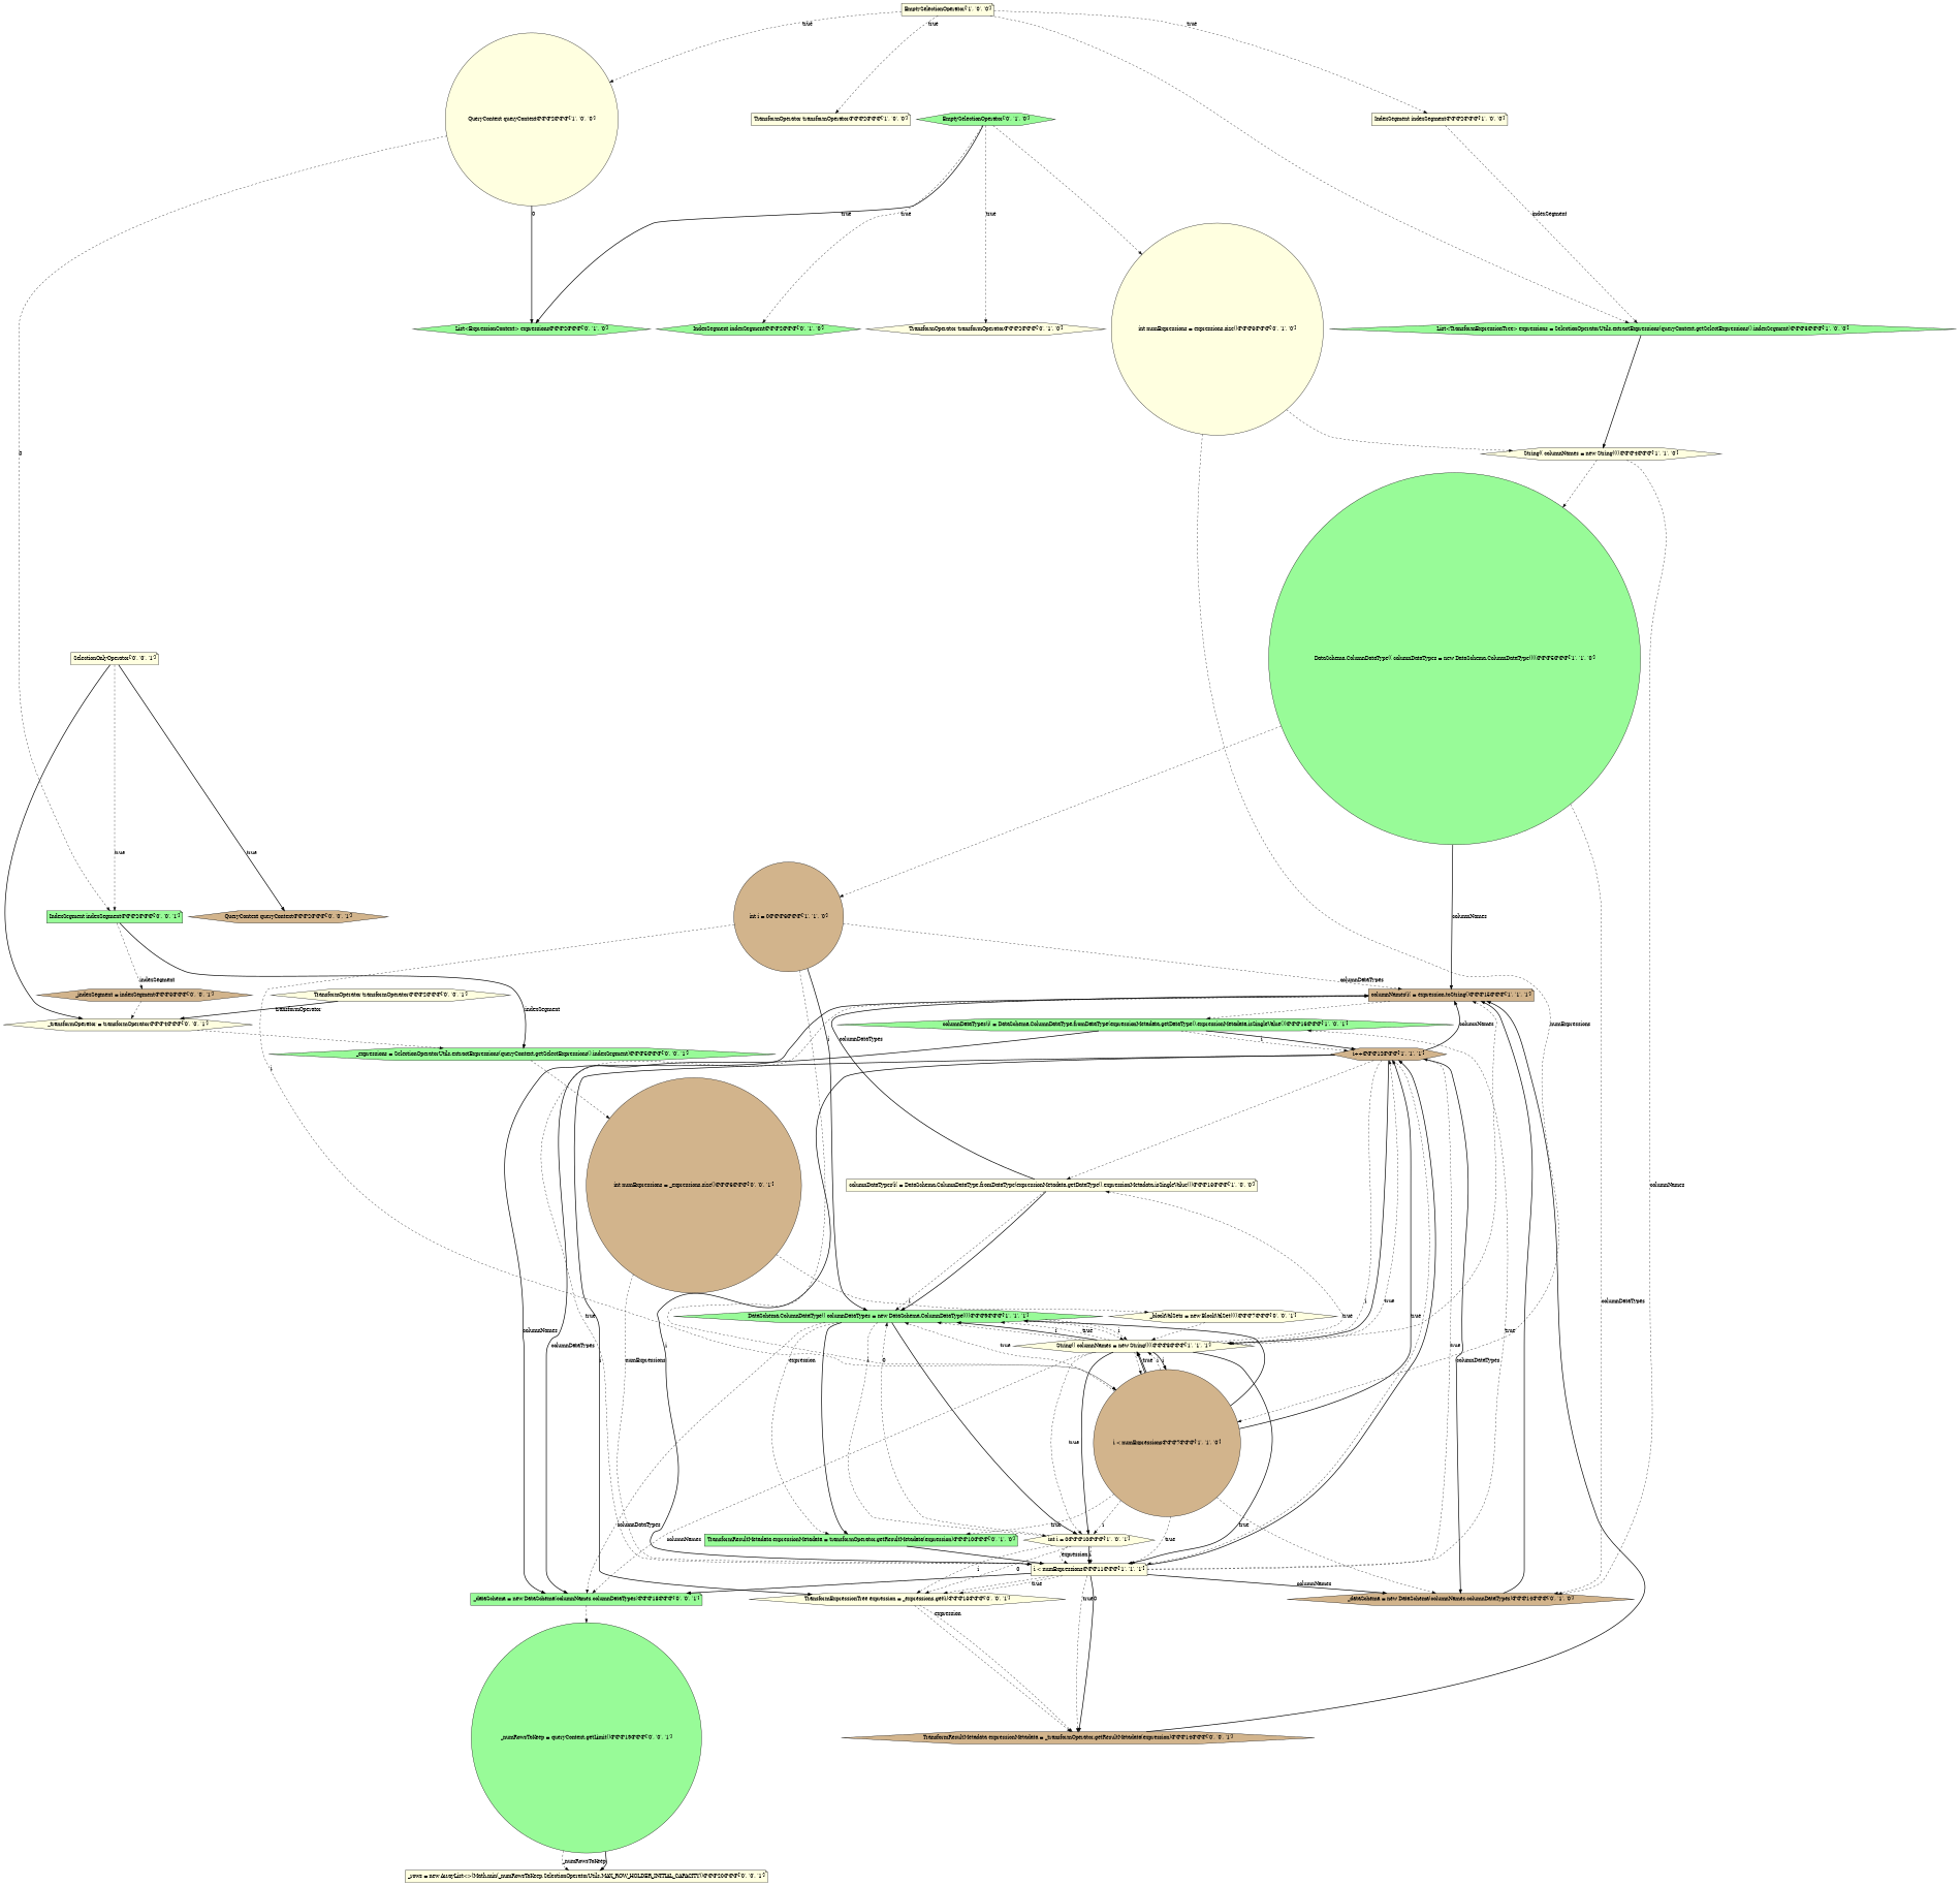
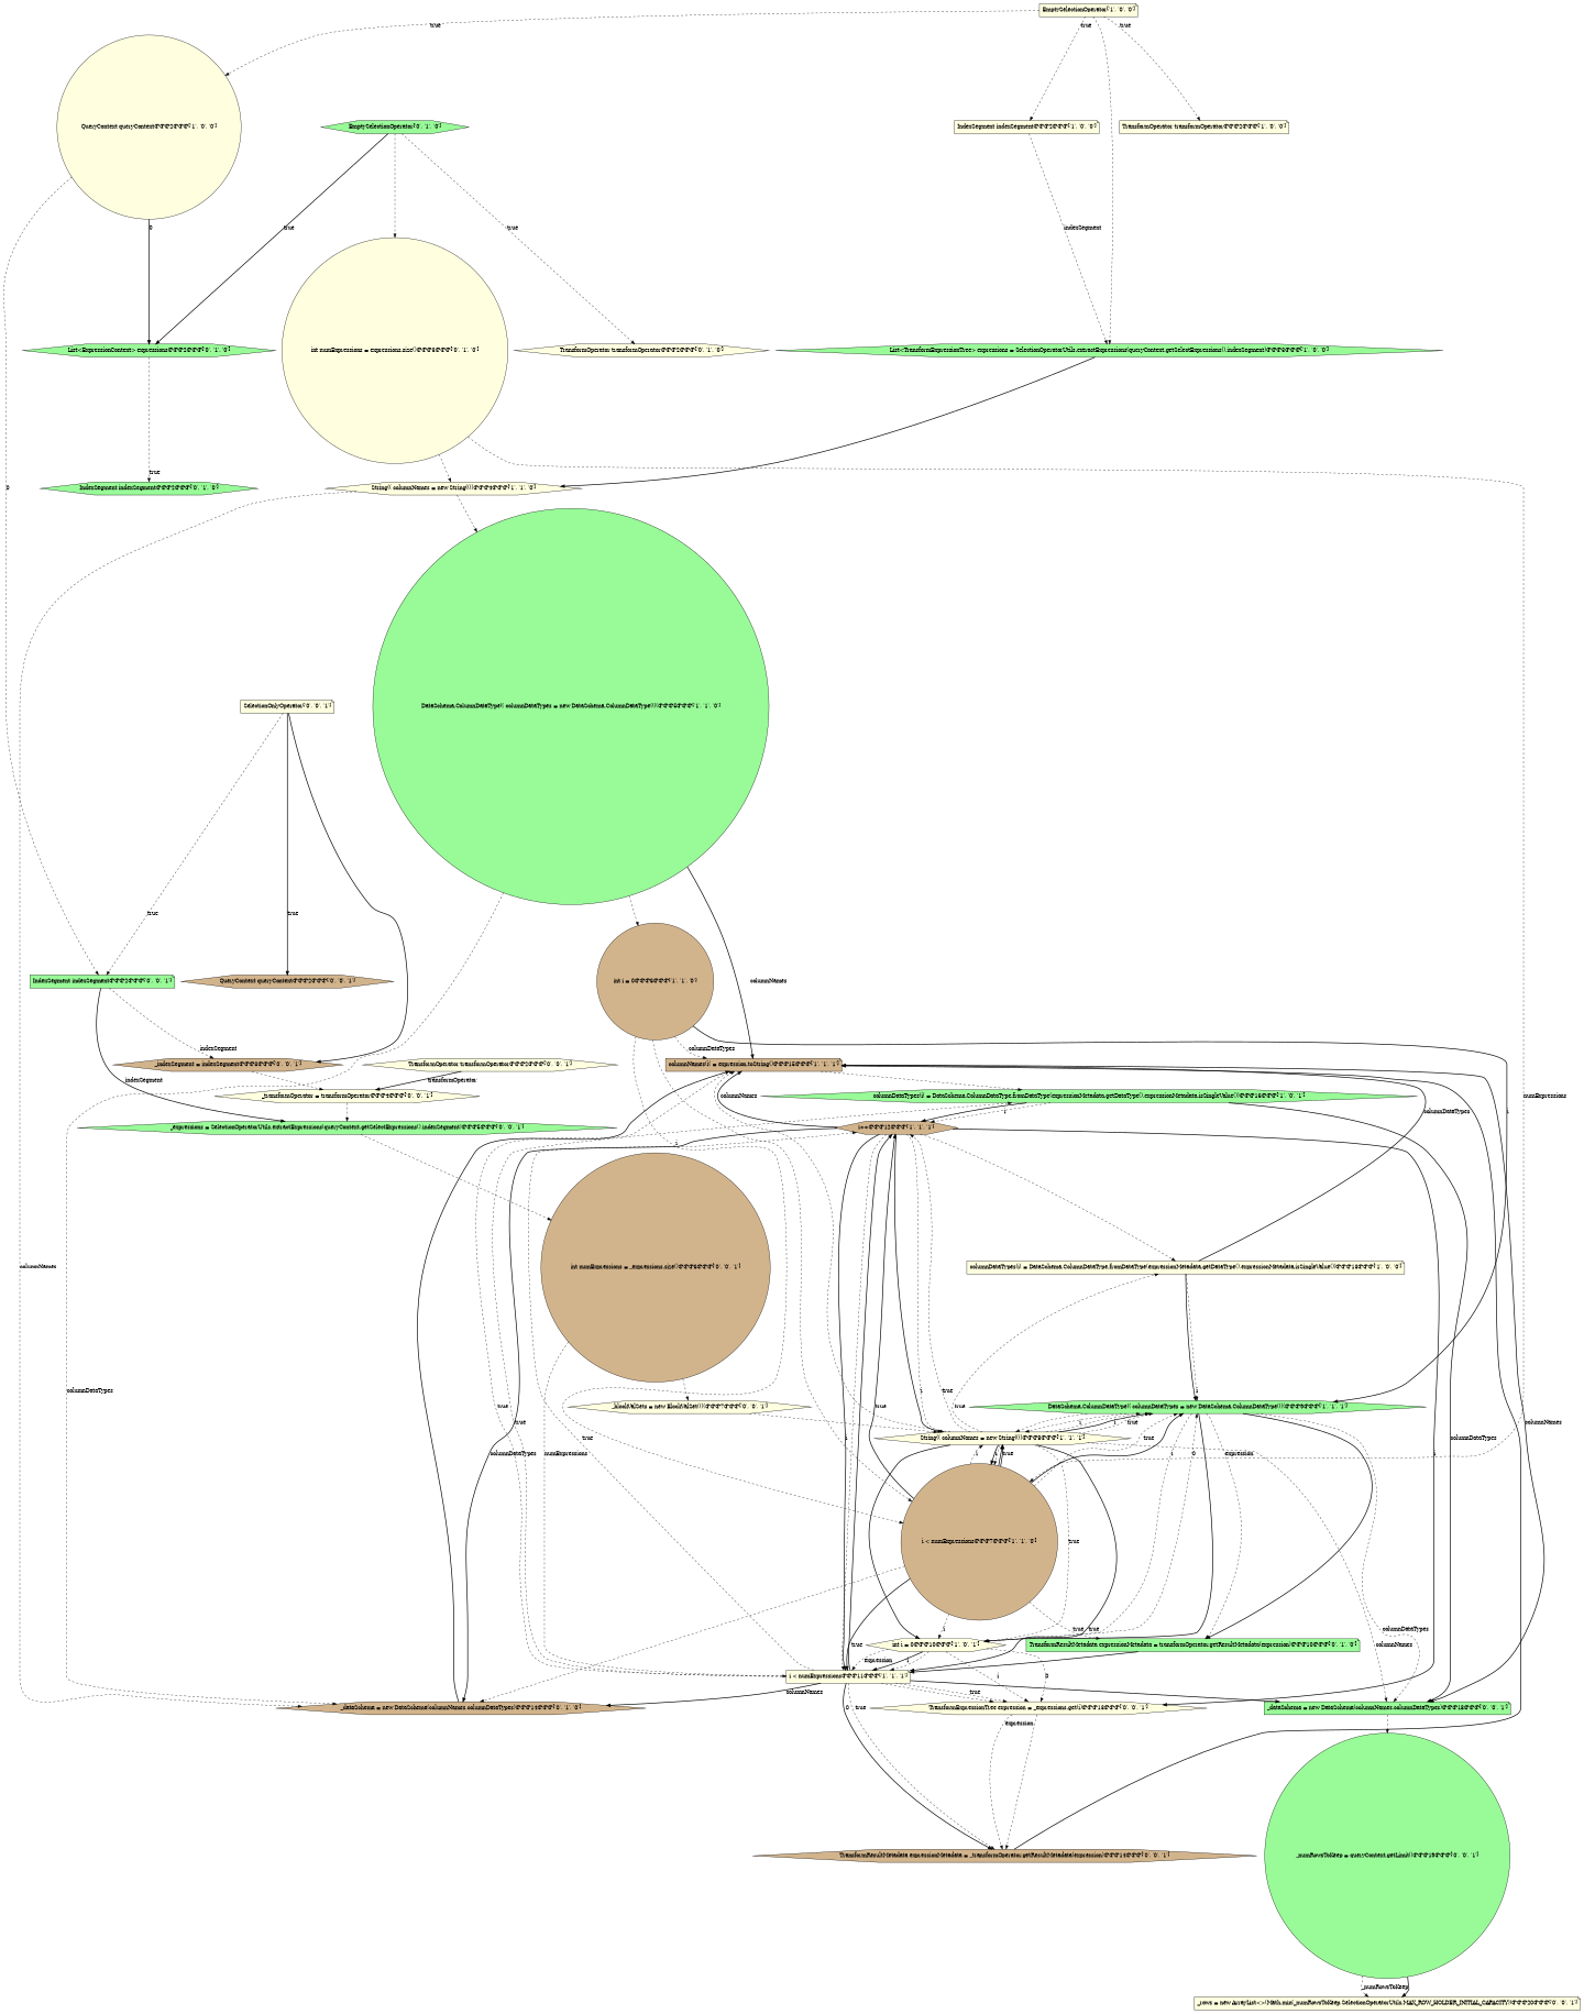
  digraph {
    node [fillcolor=lightyellow shape=hexagon style=filled]
    edge [style=dashed]
    n1 [fillcolor=palegreen label="DataSchema.ColumnDataType(( columnDataTypes = new DataSchema.ColumnDataType((((@@@5@@@['1', '1', '0']" shape=circle]
    n2 [fillcolor=tan label="columnNames(i( = expression.toString()@@@15@@@['1', '1', '1']" shape=note]
    n3 [fillcolor=tan label="_dataSchema = new DataSchema(columnNames,columnDataTypes)@@@14@@@['0', '1', '0']"]
    n4 [fillcolor=tan label="int i = 0@@@6@@@['1', '1', '0']" shape=circle]
    n5 [fillcolor=palegreen label="_dataSchema = new DataSchema(columnNames,columnDataTypes)@@@18@@@['0', '0', '1']" shape=note]
    n6 [fillcolor=palegreen label="columnDataTypes(i( = DataSchema.ColumnDataType.fromDataType(expressionMetadata.getDataType(),expressionMetadata.isSingleValue())@@@16@@@['1', '0', '1']"]
    n7 [fillcolor=tan label="i < numExpressions@@@7@@@['1', '1', '0']" shape=circle]
    n8 [fillcolor=palegreen label="DataSchema.ColumnDataType(( columnDataTypes = new DataSchema.ColumnDataType((((@@@9@@@['1', '1', '1']"]
    n9 [label="TransformExpressionTree expression = _expressions.get(i)@@@13@@@['0', '0', '1']"]
    n10 [fillcolor=tan label="TransformResultMetadata expressionMetadata = _transformOperator.getResultMetadata(expression)@@@14@@@['0', '0', '1']"]
    n11 [fillcolor=palegreen label="IndexSegment indexSegment@@@2@@@['0', '1', '0']"]
    n12 [label="int numExpressions = expressions.size()@@@3@@@['0', '1', '0']" shape=circle]
    n13 [label="String(( columnNames = new String((((@@@4@@@['1', '1', '0']"]
    n14 [label="i < numExpressions@@@11@@@['1', '1', '1']" shape=note]
    n15 [fillcolor=tan label="i++@@@12@@@['1', '1', '1']"]
    n16 [fillcolor=palegreen label="TransformResultMetadata expressionMetadata = transformOperator.getResultMetadata(expression)@@@10@@@['0', '1', '0']" shape=note]
    n17 [label="int i = 0@@@10@@@['1', '0', '1']"]
    n18 [label="String(( columnNames = new String((((@@@8@@@['1', '1', '1']"]
    n19 [fillcolor=tan label="_indexSegment = indexSegment@@@3@@@['0', '0', '1']"]
    n20 [label="_transformOperator = transformOperator@@@4@@@['0', '0', '1']"]
    n21 [fillcolor=palegreen label="_expressions = SelectionOperatorUtils.extractExpressions(queryContext.getSelectExpressions(),indexSegment)@@@5@@@['0', '0', '1']"]
    n22 [label="EmptySelectionOperator['1', '0', '0']" shape=note]
    n23 [label="TransformOperator transformOperator@@@2@@@['1', '0', '0']" shape=note]
    n24 [label="IndexSegment indexSegment@@@2@@@['1', '0', '0']" shape=note]
    n25 [fillcolor=palegreen label="List<TransformExpressionTree> expressions = SelectionOperatorUtils.extractExpressions(queryContext.getSelectExpressions(),indexSegment)@@@3@@@['1', '0', '0']"]
    n26 [label="QueryContext queryContext@@@2@@@['1', '0', '0']" shape=circle]
    n27 [fillcolor=palegreen label="IndexSegment indexSegment@@@2@@@['0', '0', '1']" shape=note]
    n28 [fillcolor=palegreen label="List<ExpressionContext> expressions@@@2@@@['0', '1', '0']"]
    n29 [fillcolor=palegreen label="_numRowsToKeep = queryContext.getLimit()@@@19@@@['0', '0', '1']" shape=circle]
    n30 [label="_rows = new ArrayList<>(Math.min(_numRowsToKeep,SelectionOperatorUtils.MAX_ROW_HOLDER_INITIAL_CAPACITY))@@@20@@@['0', '0', '1']" shape=note]
    n31 [label="columnDataTypes(i( = DataSchema.ColumnDataType.fromDataType(expressionMetadata.getDataType(),expressionMetadata.isSingleValue())@@@13@@@['1', '0', '0']" shape=note]
    n32 [label="SelectionOnlyOperator['0', '0', '1']" shape=note]
    n33 [fillcolor=tan label="QueryContext queryContext@@@2@@@['0', '0', '1']"]
    n34 [label="TransformOperator transformOperator@@@2@@@['0', '0', '1']"]
    n35 [label="_blockValSets = new BlockValSet((((@@@7@@@['0', '0', '1']"]
    n36 [fillcolor=tan label="int numExpressions = _expressions.size()@@@6@@@['0', '0', '1']" shape=circle]
    n37 [label="TransformOperator transformOperator@@@2@@@['0', '1', '0']"]
    n38 [fillcolor=palegreen label="EmptySelectionOperator['0', '1', '0']"]
    n1 -> n2 [label=columnNames style=bold]
    n1 -> n3 [label=columnDataTypes]
    n1 -> n4
    n2 -> n5 [label=columnNames style=bold]
    n2 -> n6
    n3 -> n2 [style=bold]
    n4 -> n2 [label=columnDataTypes]
    n4 -> n7 [label=i]
    n4 -> n7
    n4 -> n8 [label=i style=bold]
    n5 -> n29
    n6 -> n5 [label=columnDataTypes style=bold]
    n6 -> n15 [label=i]
    n6 -> n15 [style=bold]
    n7 -> n3
    n7 -> n8 [style=bold]
    n7 -> n8 [label=true]
-   n7 -> n14 [label=true]
+   n7 -> n14 [label=true style=bold]
    n7 -> n15 [label=true style=bold]
    n7 -> n16 [label=true]
    n7 -> n17 [label=i]
    n7 -> n18 [label=true style=bold]
    n7 -> n18 [style=bold]
    n7 -> n18 [label=i]
    n8 -> n5 [label=columnDataTypes]
    n8 -> n16 [label=expression]
    n8 -> n16 [style=bold]
    n8 -> n17 [style=bold]
    n8 -> n17 [label=i]
    n8 -> n18
    n8 -> n18 [label=i]
    n9 -> n10
    n9 -> n10 [label=expression]
    n10 -> n2 [style=bold]
    n12 -> n7 [label=numExpressions]
    n12 -> n13
    n13 -> n1
    n13 -> n3 [label=columnNames]
    n14 -> n2 [label=true]
    n14 -> n3 [label=columnNames style=bold]
    n14 -> n5 [style=bold]
    n14 -> n6 [label=true]
    n14 -> n9
    n14 -> n9 [label=true]
    n14 -> n10 [label=true]
    n14 -> n10 [label=0 style=bold]
    n14 -> n15 [label=true]
    n14 -> n15 [style=bold]
    n15 -> n2 [label=columnNames style=bold]
    n15 -> n3 [label=columnDataTypes style=bold]
    n15 -> n9 [label=i style=bold]
    n15 -> n14
    n15 -> n14 [label=i style=bold]
    n15 -> n18 [label=i]
    n15 -> n18 [style=bold]
    n15 -> n31
    n16 -> n14 [style=bold]
    n17 -> n8 [label=0]
    n17 -> n9 [label=0]
    n17 -> n9 [label=i]
    n17 -> n14 [label=i style=bold]
    n17 -> n14
    n17 -> n14 [label=expression]
    n18 -> n2
    n18 -> n5 [label=columnNames]
    n18 -> n7
    n18 -> n7 [label=i style=bold]
    n18 -> n8
    n18 -> n8 [label=i style=bold]
    n18 -> n8 [label=true]
    n18 -> n14 [label=true style=bold]
    n18 -> n15 [label=true]
    n18 -> n17 [label=true]
    n18 -> n17 [style=bold]
    n18 -> n31 [label=true]
    n19 -> n20
    n20 -> n21
    n21 -> n36
    n22 -> n23 [label=true]
    n22 -> n24 [label=true]
    n22 -> n25
    n22 -> n26 [label=true]
    n24 -> n25 [label=indexSegment]
    n25 -> n13 [style=bold]
    n26 -> n27 [label=0]
    n26 -> n28 [label=0 style=bold]
    n27 -> n19 [label=indexSegment]
    n27 -> n21 [label=indexSegment style=bold]
    n29 -> n30 [label=_numRowsToKeep]
    n29 -> n30 [style=bold]
    n31 -> n2 [label=columnDataTypes style=bold]
    n31 -> n8 [label=i]
    n31 -> n8 [style=bold]
-   n32 -> n20 [style=bold]
+   n32 -> n19 [style=bold]
    n32 -> n27 [label=true]
    n32 -> n33 [label=true style=bold]
    n34 -> n20 [label=transformOperator style=bold]
    n35 -> n18
    n36 -> n14 [label=numExpressions]
    n36 -> n35
-   n38 -> n11 [label=true]
+   n28 -> n11 [label=true]
    n38 -> n12
    n38 -> n28 [label=true style=bold]
    n38 -> n37 [label=true]
  }
